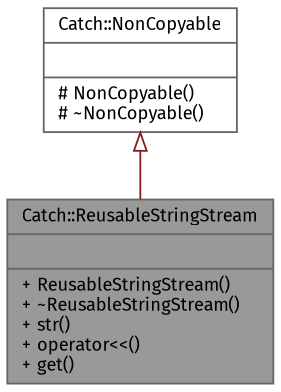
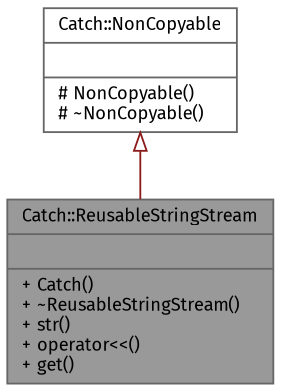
  digraph {
    fontname="Fira Sans"
    node [color=gray40 fontname="Fira Sans" fontsize=10 shape=record style=filled]
-   n1 [fillcolor=grey60 fontcolor=black height=0.2 label="{Catch::ReusableStringStream\n||+ ReusableStringStream()\l+ ~ReusableStringStream()\l+ str()\l+ operator\<\<()\l+ get()\l}" width=0.4]
+   n1 [fillcolor=grey60 fontcolor=black height=0.2 label="{Catch::ReusableStringStream\n||+ Catch()\l+ ~ReusableStringStream()\l+ str()\l+ operator\<\<()\l+ get()\l}" width=0.4]
    n2 [fillcolor=white height=0.2 label="{Catch::NonCopyable\n||# NonCopyable()\l# ~NonCopyable()\l}" width=0.4]
    n2 -> n1 [arrowtail=onormal color=firebrick4 dir=back fontname="Fira Sans" fontsize=10 labelfontname=Helvetica labelfontsize=10 style=solid]
  }
